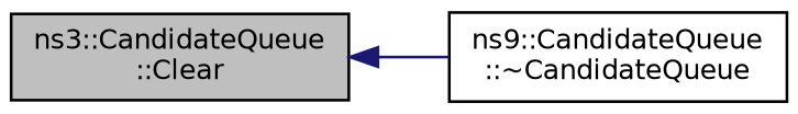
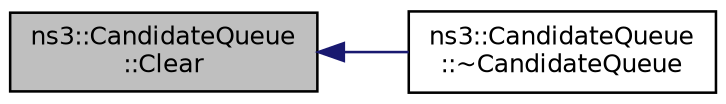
  digraph {
    rankdir=LR
    node [color=black fontname=Helvetica fontsize=10 shape=record style=filled]
    n1 [fillcolor=grey75 fontcolor=black height=0.2 label="ns3::CandidateQueue\l::Clear" width=0.4]
-   n2 [fillcolor=white height=0.2 label="ns9::CandidateQueue\l::~CandidateQueue" width=0.4]
+   n2 [fillcolor=white height=0.2 label="ns3::CandidateQueue\l::~CandidateQueue" width=0.4]
    n1 -> n2 [color=midnightblue dir=back fontname=Helvetica fontsize=10 labelfontname=Helvetica labelfontsize=10 style=solid]
  }
